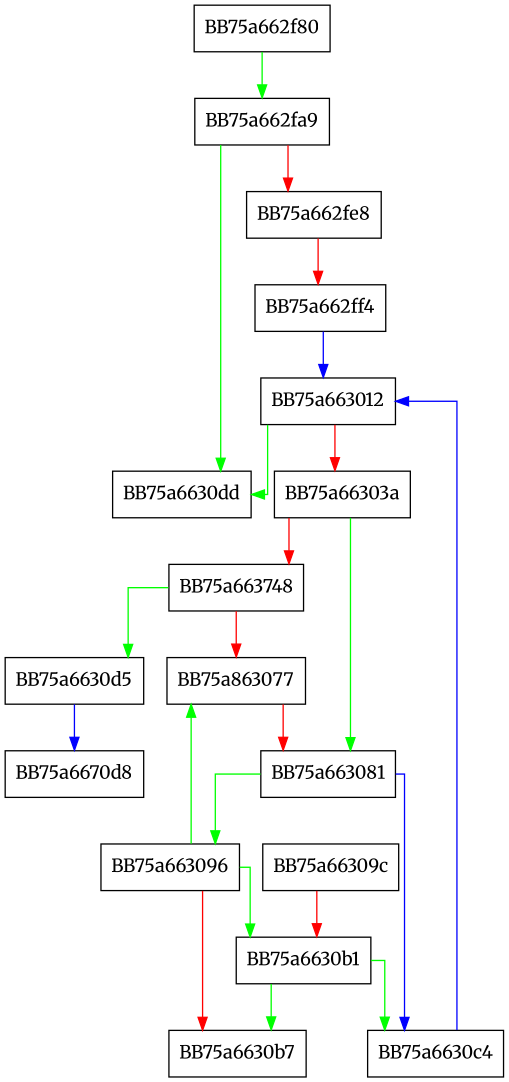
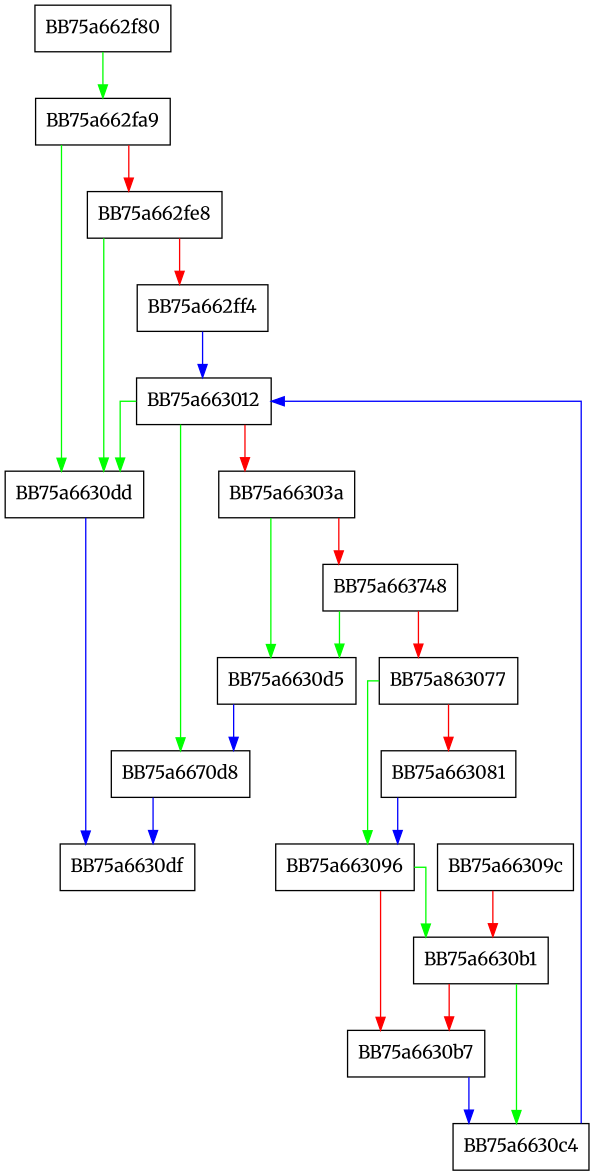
  digraph {
    fontname=Merriweather
    splines=ortho
    node [fontname=Merriweather shape=box]
    edge [color=green fontname=Merriweather]
    BB75a662f80
    BB75a662fa9
    BB75a6630dd
+   BB75a6630df
    n5 [label=BB75a662fe8]
    n6 [label=BB75a662ff4]
    BB75a663012
    n8 [label=BB75a6670d8]
    BB75a66303a
    BB75a6630d5
    n11 [label=BB75a663748]
    n12 [label=BB75a863077]
    BB75a663096
    BB75a663081
    BB75a6630b1
    BB75a6630b7
    n17 [label=BB75a6630c4]
    BB75a66309c
    BB75a662f80 -> BB75a662fa9
    BB75a662fa9 -> BB75a6630dd
    BB75a662fa9 -> n5 [color=red]
+   BB75a6630dd -> BB75a6630df [color=blue]
+   n5 -> BB75a6630dd
    n5 -> n6 [color=red]
    n6 -> BB75a663012 [color=blue]
    BB75a663012 -> BB75a6630dd
+   BB75a663012 -> n8
    BB75a663012 -> BB75a66303a [color=red]
-   BB75a66303a -> BB75a663081
+   n8 -> BB75a6630df [color=blue]
+   BB75a66303a -> BB75a6630d5
    BB75a66303a -> n11 [color=red]
    BB75a6630d5 -> n8 [color=blue]
    n11 -> BB75a6630d5
    n11 -> n12 [color=red]
-   BB75a663096 -> n12
+   n12 -> BB75a663096
    n12 -> BB75a663081 [color=red]
    BB75a663096 -> BB75a6630b1
    BB75a663096 -> BB75a6630b7 [color=red]
-   BB75a663081 -> BB75a663096
-   BB75a6630b1 -> BB75a6630b7
+   BB75a663081 -> BB75a663096 [color=blue]
+   BB75a6630b1 -> BB75a6630b7 [color=red]
    BB75a6630b1 -> n17
-   BB75a663081 -> n17 [color=blue]
+   BB75a6630b7 -> n17 [color=blue]
    n17 -> BB75a663012 [color=blue]
    BB75a66309c -> BB75a6630b1 [color=red]
  }
